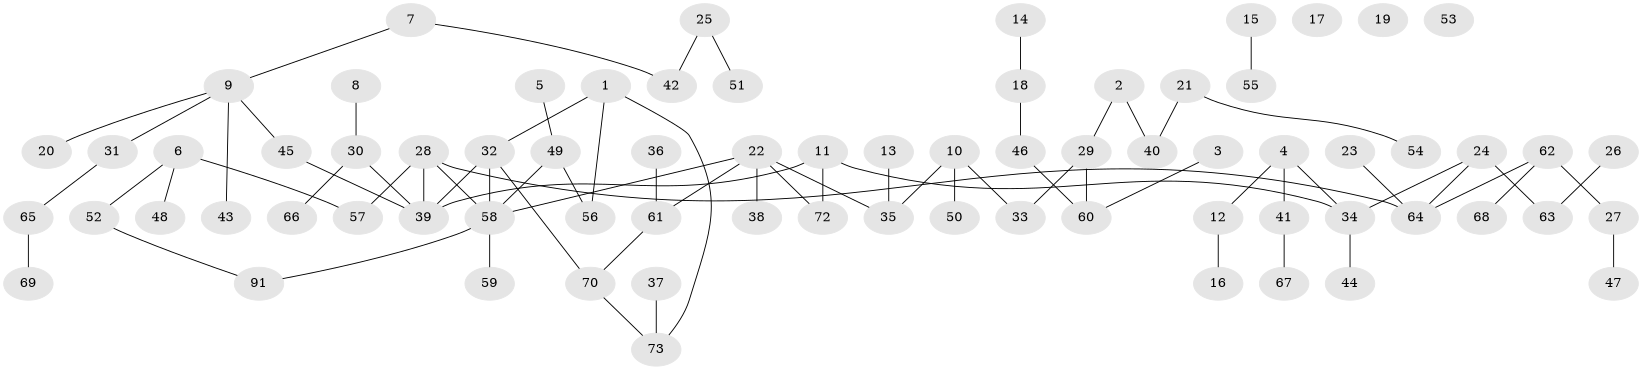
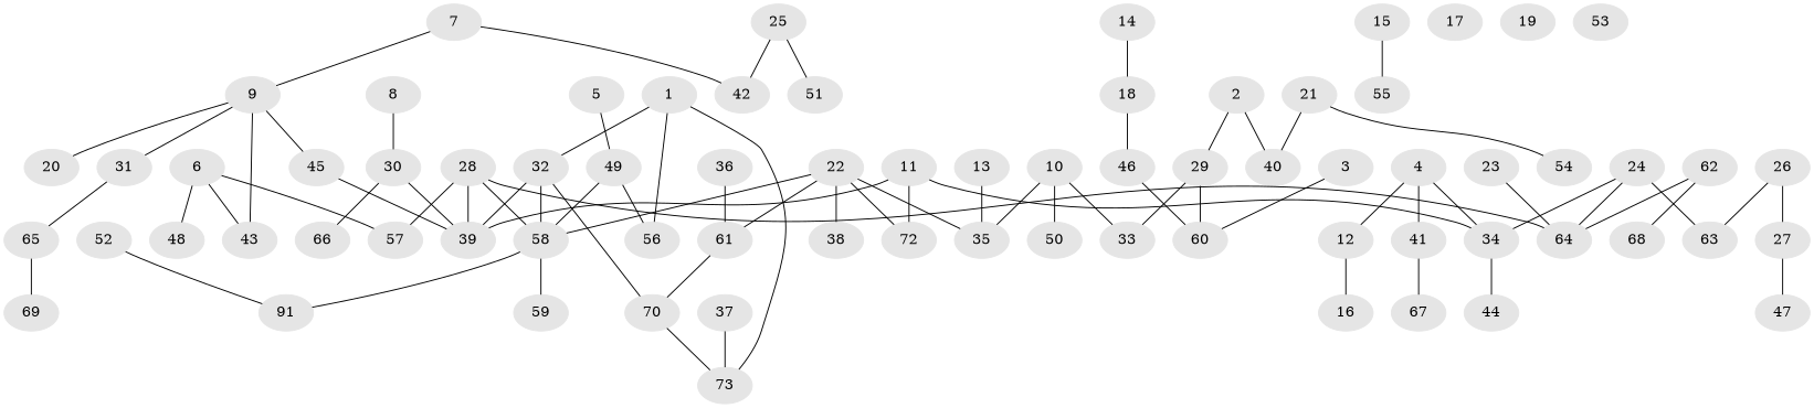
  graph {
    node [color=gray90 style=filled]
    1
    32
    56
    73
    39
    58
    70
    2
    29
    40
    60
    33
    3
    4
    12
    34
    41
    16
    44
    67
    5
    49
    6
    43
    48
    57
    7
    9
    42
    20
    31
    45
    8
    30
    66
    65
    10
    35
    50
    11
    72
    13
    14
    18
    46
    15
    55
    17
    19
    21
    54
    22
    38
    61
    n55 [label=91]
    59
    23
    64
    24
    63
    25
    51
    26
    27
    47
    28
    69
    36
    37
    52
    53
    62
    68
    1 -- 32
    1 -- 56
    1 -- 73
    32 -- 39
    32 -- 58
    32 -- 70
    58 -- n55
    58 -- 59
    70 -- 73
    2 -- 29
    2 -- 40
    29 -- 60
    29 -- 33
    3 -- 60
    4 -- 12
    4 -- 34
    4 -- 41
    12 -- 16
    34 -- 44
    41 -- 67
    5 -- 49
    49 -- 56
    49 -- 58
-   6 -- 52
+   6 -- 43
    6 -- 48
    6 -- 57
    7 -- 9
    7 -- 42
    9 -- 43
    9 -- 20
    9 -- 31
    9 -- 45
    31 -- 65
    45 -- 39
    8 -- 30
    30 -- 39
    30 -- 66
    65 -- 69
    10 -- 33
    10 -- 35
    10 -- 50
    11 -- 39
    11 -- 34
    11 -- 72
    13 -- 35
    14 -- 18
    18 -- 46
    46 -- 60
    15 -- 55
    21 -- 40
    21 -- 54
    22 -- 58
    22 -- 35
    22 -- 72
    22 -- 38
    22 -- 61
    61 -- 70
    23 -- 64
    24 -- 34
    24 -- 64
    24 -- 63
    25 -- 42
    25 -- 51
    26 -- 63
-   62 -- 27
+   26 -- 27
    27 -- 47
    28 -- 39
    28 -- 58
    28 -- 57
    28 -- 64
    36 -- 61
    37 -- 73
    52 -- n55
    62 -- 64
    62 -- 68
  }
